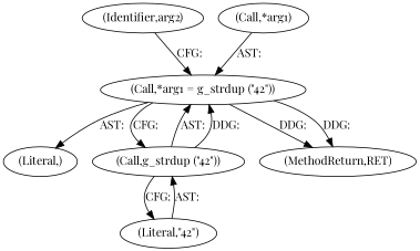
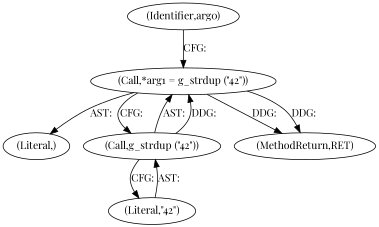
  digraph {
    fontname="Playfair Display"
    node [fontname="Playfair Display"]
    edge [fontname="Playfair Display"]
    n1 [label="(Call,*arg1 = g_strdup (\"42\"))"]
    n2 [label="(Call,g_strdup (\"42\"))"]
    n3 [label="(Literal,)"]
    n4 [label="(MethodReturn,RET)"]
    n5 [label="(Literal,\"42\")"]
-   n6 [label="(Identifier,arg2)"]
-   n7 [label="(Call,*arg1)"]
+   n6 [label="(Identifier,arg0)"]
    n1 -> n2 [label="CFG: "]
    n1 -> n3 [label="AST: "]
    n1 -> n4 [label="DDG: "]
    n1 -> n4 [label="DDG: "]
    n2 -> n1 [label="AST: "]
    n2 -> n1 [label="DDG: "]
    n2 -> n5 [label="CFG: "]
    n5 -> n2 [label="AST: "]
    n6 -> n1 [label="CFG: "]
-   n7 -> n1 [label="AST: "]
  }
